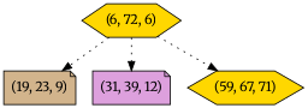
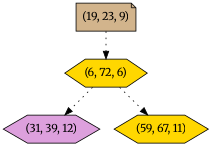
  digraph {
    fontname=Merriweather
    node [fillcolor=gold fontname=Merriweather shape=note style=filled]
    edge [fontname=Merriweather style=dotted]
    n1 [fillcolor=tan label="(19, 23, 9)"]
    "(6, 72, 6)" [shape=hexagon]
-   "(31, 39, 12)" [fillcolor=plum]
-   "(59, 67, 11)" [shape=hexagon label="(59, 67, 71)"]
-   "(6, 72, 6)" -> n1
+   "(31, 39, 12)" [fillcolor=plum shape=hexagon]
+   "(59, 67, 11)" [shape=hexagon]
+   n1 -> "(6, 72, 6)"
    "(6, 72, 6)" -> "(31, 39, 12)"
    "(6, 72, 6)" -> "(59, 67, 11)"
  }
